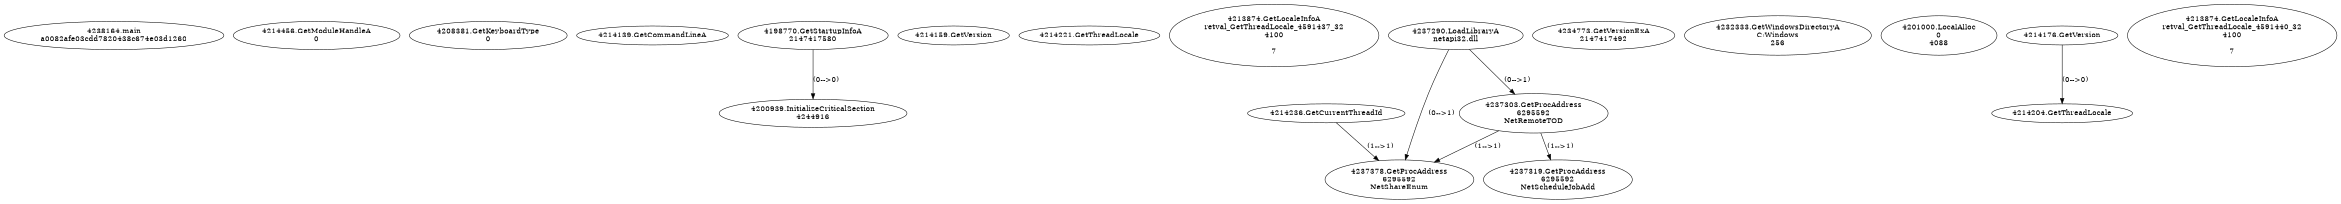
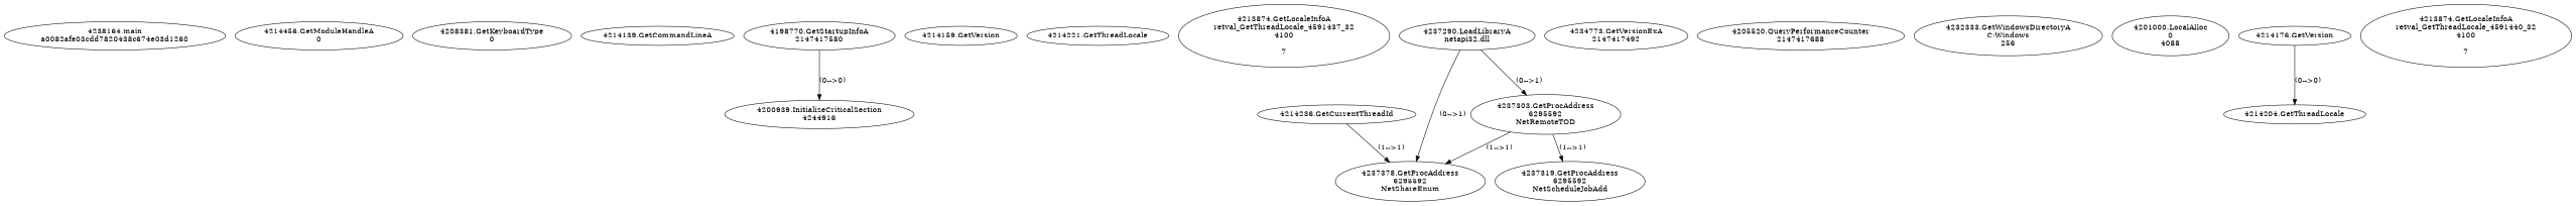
  digraph {
    n1 [label="4238164.main\na0082afe03cdd7820438c674e03d1260"]
    n2 [label="4214456.GetModuleHandleA\n0"]
    n3 [label="4208381.GetKeyboardType\n0"]
    n4 [label="4214139.GetCommandLineA\n"]
    n5 [label="4198770.GetStartupInfoA\n2147417580"]
    n6 [label="4200939.InitializeCriticalSection\n4244916"]
    n7 [label="4214159.GetVersion\n"]
    n8 [label="4214221.GetThreadLocale\n"]
    n9 [label="4213874.GetLocaleInfoA\nretval_GetThreadLocale_4591437_32\n4100\n\n7"]
    n10 [label="4214236.GetCurrentThreadId\n"]
    n11 [label="4237378.GetProcAddress\n6295592\nNetShareEnum"]
    n12 [label="4237290.LoadLibraryA\nnetapi32.dll"]
    n13 [label="4237303.GetProcAddress\n6295592\nNetRemoteTOD"]
    n14 [label="4237319.GetProcAddress\n6295592\nNetScheduleJobAdd"]
    n15 [label="4234773.GetVersionExA\n2147417492"]
+   n16 [label="4205520.QueryPerformanceCounter\n2147417688"]
    n17 [label="4232333.GetWindowsDirectoryA\nC:\Windows\n256"]
    n18 [label="4201000.LocalAlloc\n0\n4088"]
    n19 [label="4214176.GetVersion\n"]
    n20 [label="4214204.GetThreadLocale\n"]
    n21 [label="4213874.GetLocaleInfoA\nretval_GetThreadLocale_4591440_32\n4100\n\n7"]
    n5 -> n6 [label="(0-->0)"]
    n10 -> n11 [label="(1-->1)"]
    n12 -> n11 [label="(0-->1)"]
    n12 -> n13 [label="(0-->1)"]
    n13 -> n11 [label="(1-->1)"]
    n13 -> n14 [label="(1-->1)"]
    n19 -> n20 [label="(0-->0)"]
  }
